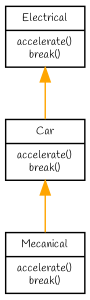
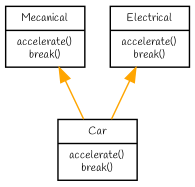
  digraph {
    node [font=Handlee fontname=Handlee fontsize=8 shape=record]
    edge [color=orange dir=back fontname=Handlee]
    n1 [label="{Car|accelerate()\nbreak()}"]
    n2 [label="{Mecanical|accelerate()\nbreak()}"]
    n3 [label="{Electrical|accelerate()\nbreak()}"]
-   n1 -> n2
+   n2 -> n1
    n3 -> n1
  }
